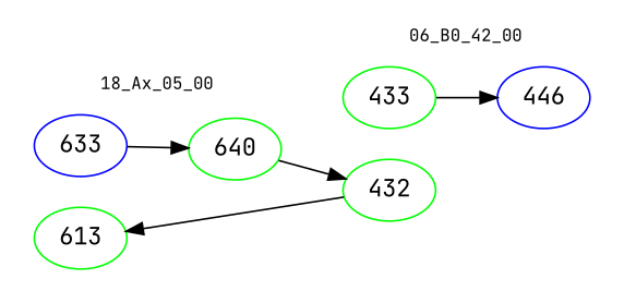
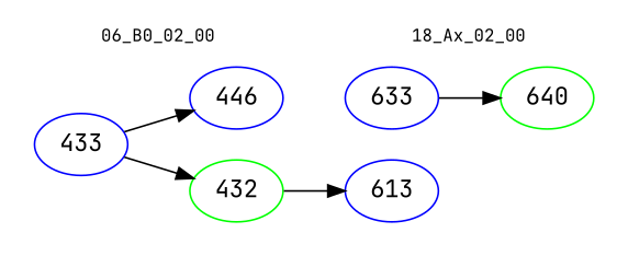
  digraph {
    fontname="JetBrains Mono"
    rankdir=LR
    node [color=blue fontname="JetBrains Mono"]
    edge [color=black fontname="JetBrains Mono"]
    n1 [label=633]
-   n2 [color=green label=613]
+   n2 [label=613]
    n3 [color=green label=640]
-   n4 [color=green label=433]
+   n4 [label=433]
    n5 [color=green label=432]
    n6 [label=446]
    subgraph cluster_1 {
      color=white
      fontsize=10
-     label="18_Ax_05_00"
+     label="18_Ax_02_00"
      n1
      n2
      n3
    }
    subgraph cluster_2 {
      color=white
      fontsize=10
-     label="06_B0_42_00"
+     label="06_B0_02_00"
      n4
      n5
      n6
    }
    n1 -> n3
-   n3 -> n5
+   n4 -> n5
    n4 -> n6
    n5 -> n2
  }
